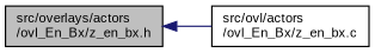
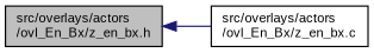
  digraph {
    rankdir=LR
    fontname="Liberation Sans"
    node [color=black fontname="Liberation Sans" fontsize=10 shape=record style=filled]
    n1 [fillcolor=grey75 fontcolor=black height=0.2 label="src/overlays/actors\l/ovl_En_Bx/z_en_bx.h" width=0.4]
-   n2 [fillcolor=white height=0.2 label="src/ovl/actors\l/ovl_En_Bx/z_en_bx.c" width=0.4]
+   n2 [fillcolor=white height=0.2 label="src/overlays/actors\l/ovl_En_Bx/z_en_bx.c" width=0.4]
    n1 -> n2 [color=midnightblue dir=back fontname="Liberation Sans" fontsize=10 labelfontname=Helvetica labelfontsize=10 style=solid]
  }
